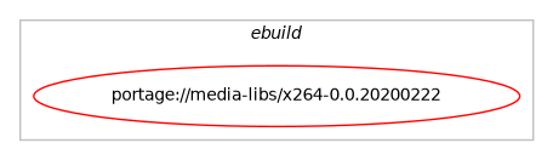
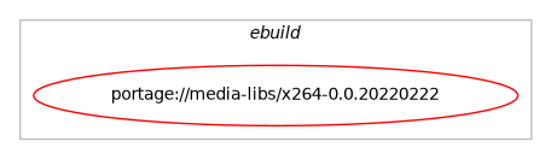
  digraph {
    compound=true
    concentrate=true
    fontname=Helvetica
    fontsize=10
    newrank=true
    rankdir=LR
    ranksep=1.5
-   n1 [color=red fontname=Helvetica fontsize=10 label="portage://media-libs/x264-0.0.20200222" width=4]
+   n1 [color=red fontname=Helvetica fontsize=10 label="portage://media-libs/x264-0.0.20220222" width=4]
    subgraph cluster_1 {
      color=gray
      label=<<i>ebuild</i>>
      n1
    }
    subgraph cluster_2 {
      color=gray
      label=<<i>dependencies</i>>
      subgraph cluster_3 {
        color=gray
        fillcolor="#eeeeee"
        label=<<i>compile</i>>
        style=filled
      }
      subgraph cluster_4 {
        color=gray
        fillcolor="#eeeeee"
        label=<<i>compile and run</i>>
        style=filled
      }
      subgraph cluster_5 {
        color=gray
        fillcolor="#eeeeee"
        label=<<i>run</i>>
        style=filled
      }
    }
    subgraph cluster_6 {
      color=gray
      label=<<i>candidates</i>>
      rank=same
    }
  }
